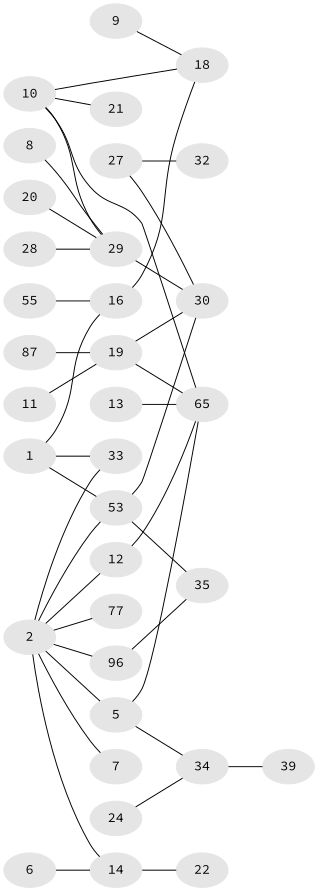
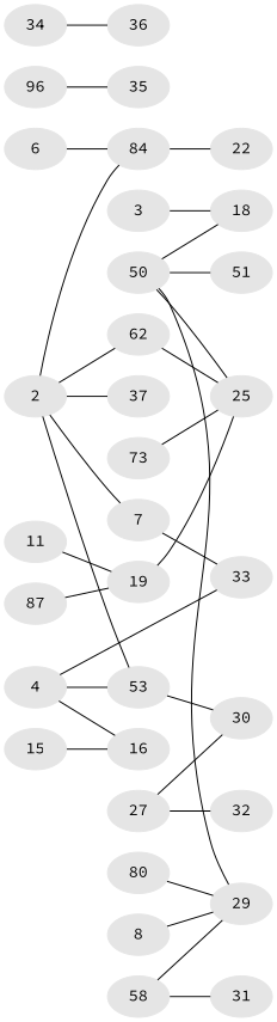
  graph {
    fontname="Source Code Pro"
    rankdir=LR
    node [color=gray90 fontname="Source Code Pro" style=filled]
    edge [fontname="Source Code Pro" weight=1.0]
-   3 [label=9]
+   3
    18
    n3 [label=53]
    30
    35
    2
-   5
    7
-   12
-   14
+   12 [label=62]
+   14 [label=84]
    n11 [label=96]
    33
-   37 [label=77]
-   25 [label=65]
+   37
+   25
    34
    22
    16
-   4 [label=1]
-   36 [label=39]
+   4
+   36
    6
    8
    29
-   10
-   21
+   10 [label=50]
+   21 [label=51]
    11
    19
-   13
-   20
-   15 [label=55]
+   13 [label=73]
+   20 [label=80]
+   15
    n30 [label=87]
-   24
    27
    32
-   28
+   28 [label=58]
+   31
    3 -- 18
    n3 -- 30
-   n3 -- 35
    2 -- n3
-   2 -- 5
    2 -- 7
    2 -- 12
    2 -- 14
-   2 -- n11
-   2 -- 33
+   7 -- 33
    2 -- 37
-   5 -- 25
-   5 -- 34
    12 -- 25
    14 -- 22
    n11 -- 35
    34 -- 36 [weight=2.0]
-   16 -- 18
    4 -- n3
    4 -- 33
    4 -- 16
    6 -- 14
    8 -- 29
-   29 -- 30
    10 -- 18
    10 -- 25
    10 -- 29
    10 -- 21
    11 -- 19
-   19 -- 30
    19 -- 25
    13 -- 25
    20 -- 29
    15 -- 16
    n30 -- 19
-   24 -- 34
    27 -- 30
    27 -- 32
    28 -- 29
+   28 -- 31
  }
